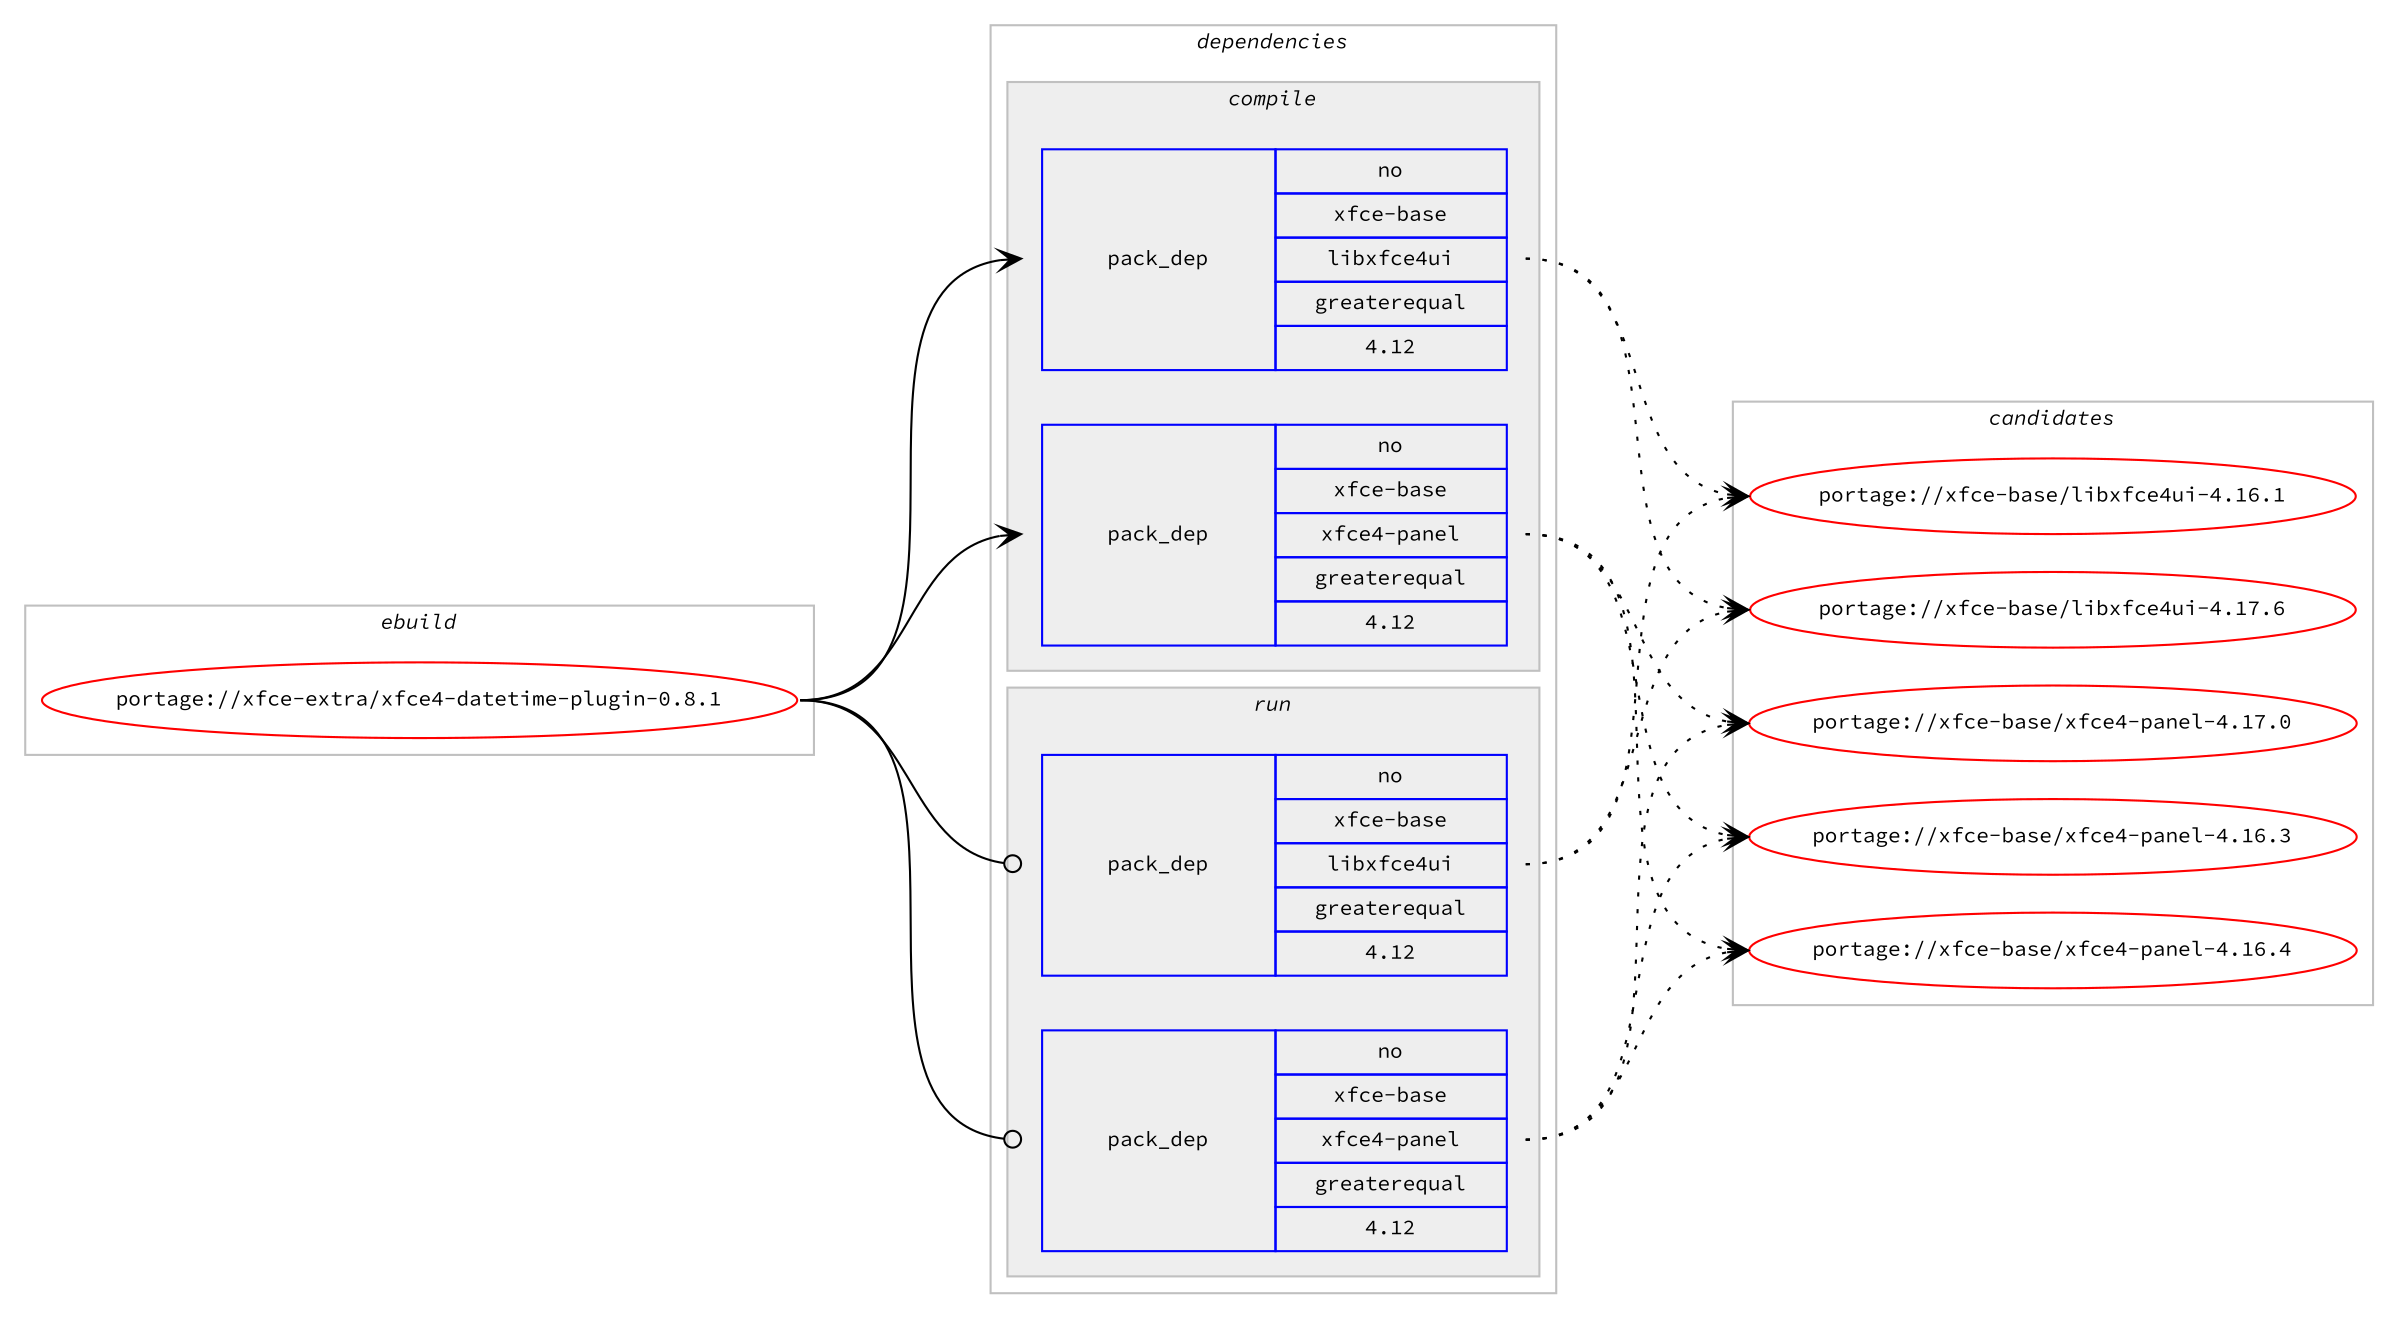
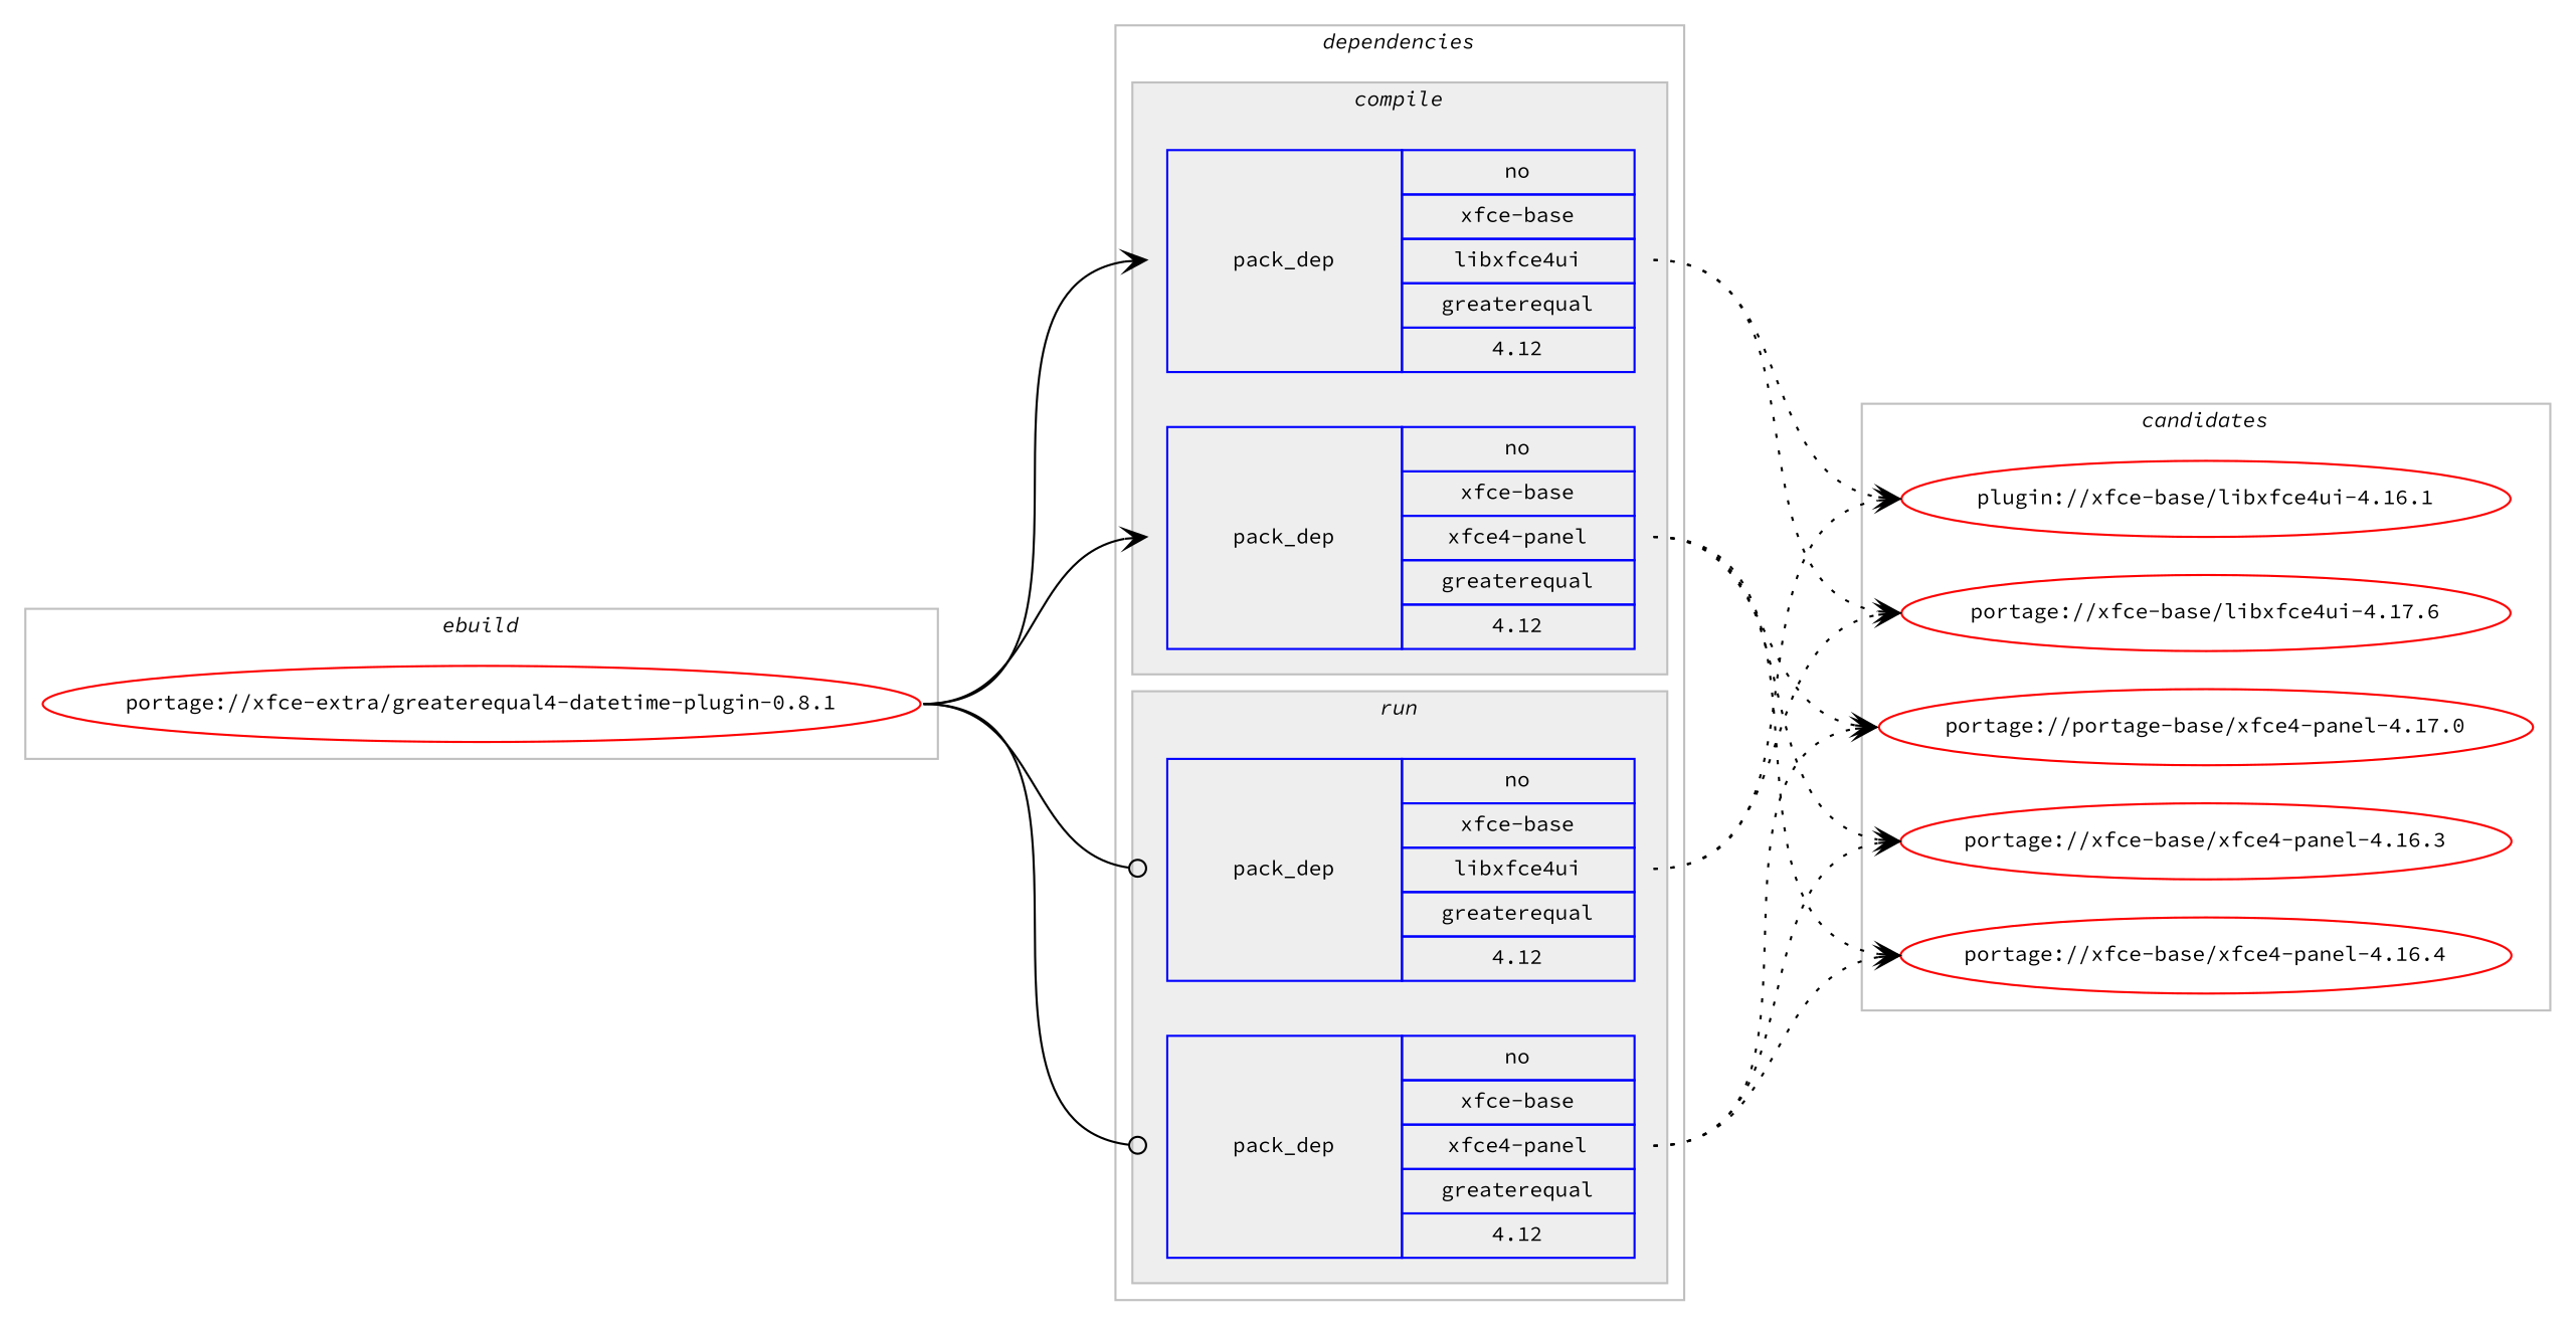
  digraph {
    compound=true
    concentrate=true
    fontname="Source Code Pro"
    fontsize=10
    newrank=true
    rankdir=LR
    ranksep=1.5
    node [color=red fontname="Source Code Pro" fontsize=10]
    edge [arrowhead=vee fontname="Source Code Pro" headport=w style=dotted tailport=e weight=100]
-   n1 [label="portage://xfce-extra/xfce4-datetime-plugin-0.8.1" width=4]
+   n1 [label="portage://xfce-extra/greaterequal4-datetime-plugin-0.8.1" width=4]
    n2 [color=blue label=<<TABLE BORDER="0" CELLBORDER="1" CELLSPACING="0" CELLPADDING="4" WIDTH="220"><TR><TD ROWSPAN="6" CELLPADDING="30">pack_dep</TD></TR><TR><TD WIDTH="110">no</TD></TR><TR><TD>xfce-base</TD></TR><TR><TD>libxfce4ui</TD></TR><TR><TD>greaterequal</TD></TR><TR><TD>4.12</TD></TR></TABLE>> shape=none]
    n3 [color=blue label=<<TABLE BORDER="0" CELLBORDER="1" CELLSPACING="0" CELLPADDING="4" WIDTH="220"><TR><TD ROWSPAN="6" CELLPADDING="30">pack_dep</TD></TR><TR><TD WIDTH="110">no</TD></TR><TR><TD>xfce-base</TD></TR><TR><TD>xfce4-panel</TD></TR><TR><TD>greaterequal</TD></TR><TR><TD>4.12</TD></TR></TABLE>> shape=none]
    n4 [color=blue label=<<TABLE BORDER="0" CELLBORDER="1" CELLSPACING="0" CELLPADDING="4" WIDTH="220"><TR><TD ROWSPAN="6" CELLPADDING="30">pack_dep</TD></TR><TR><TD WIDTH="110">no</TD></TR><TR><TD>xfce-base</TD></TR><TR><TD>libxfce4ui</TD></TR><TR><TD>greaterequal</TD></TR><TR><TD>4.12</TD></TR></TABLE>> shape=none]
    n5 [color=blue label=<<TABLE BORDER="0" CELLBORDER="1" CELLSPACING="0" CELLPADDING="4" WIDTH="220"><TR><TD ROWSPAN="6" CELLPADDING="30">pack_dep</TD></TR><TR><TD WIDTH="110">no</TD></TR><TR><TD>xfce-base</TD></TR><TR><TD>xfce4-panel</TD></TR><TR><TD>greaterequal</TD></TR><TR><TD>4.12</TD></TR></TABLE>> shape=none]
-   n6 [label="portage://xfce-base/libxfce4ui-4.16.1" width=4]
+   n6 [label="plugin://xfce-base/libxfce4ui-4.16.1" width=4]
    n7 [label="portage://xfce-base/libxfce4ui-4.17.6" width=4]
    n8 [label="portage://xfce-base/xfce4-panel-4.16.3" width=4]
    n9 [label="portage://xfce-base/xfce4-panel-4.16.4" width=4]
-   n10 [label="portage://xfce-base/xfce4-panel-4.17.0" width=4]
+   n10 [label="portage://portage-base/xfce4-panel-4.17.0" width=4]
    subgraph cluster_1 {
      color=gray
      label=<<i>ebuild</i>>
      rank=same
      n1
    }
    subgraph cluster_2 {
      color=gray
      label=<<i>dependencies</i>>
      subgraph cluster_3 {
        color=gray
        fillcolor="#eeeeee"
        label=<<i>compile</i>>
        style=filled
        subgraph sub_4 {
          color=gray
          fillcolor="#eeeeee"
          label=<<i>compile</i>>
          style=filled
          n2
        }
        subgraph sub_5 {
          color=gray
          fillcolor="#eeeeee"
          label=<<i>compile</i>>
          style=filled
          n3
        }
      }
      subgraph cluster_6 {
        color=gray
        fillcolor="#eeeeee"
        label=<<i>compile and run</i>>
        style=filled
      }
      subgraph cluster_7 {
        color=gray
        fillcolor="#eeeeee"
        label=<<i>run</i>>
        style=filled
        subgraph sub_8 {
          color=gray
          fillcolor="#eeeeee"
          label=<<i>run</i>>
          style=filled
          n4
        }
        subgraph sub_9 {
          color=gray
          fillcolor="#eeeeee"
          label=<<i>run</i>>
          style=filled
          n5
        }
      }
    }
    subgraph cluster_10 {
      color=gray
      label=<<i>candidates</i>>
      rank=same
      subgraph sub_11 {
        color=black
        label=<<i>candidates</i>>
        nodesep=1
        rank=same
        n6
        n7
      }
      subgraph sub_12 {
        color=black
        label=<<i>candidates</i>>
        nodesep=1
        rank=same
        n8
        n9
        n10
      }
      subgraph sub_13 {
        color=black
        label=<<i>candidates</i>>
        nodesep=1
        rank=same
        n6
        n7
      }
      subgraph sub_14 {
        color=black
        label=<<i>candidates</i>>
        nodesep=1
        rank=same
        n8
        n9
        n10
      }
    }
    n1 -> n2 [style=solid weight=20]
    n1 -> n3 [style=solid weight=20]
    n1 -> n4 [arrowhead=odot style=solid weight=20]
    n1 -> n5 [arrowhead=odot style=solid weight=20]
    n2 -> n6
    n2 -> n7
    n3 -> n8
    n3 -> n9
    n3 -> n10
    n4 -> n6
    n4 -> n7
    n5 -> n8
    n5 -> n9
    n5 -> n10
  }
